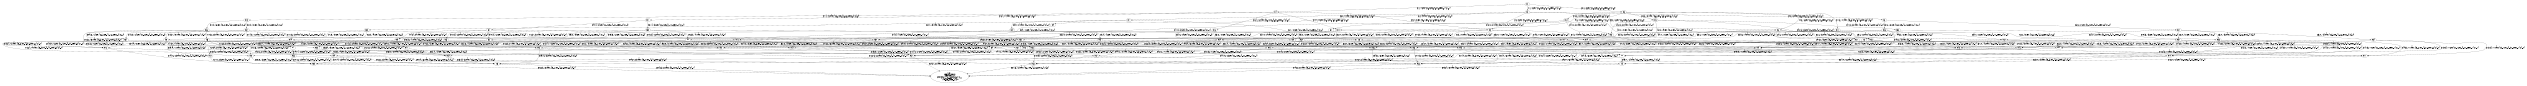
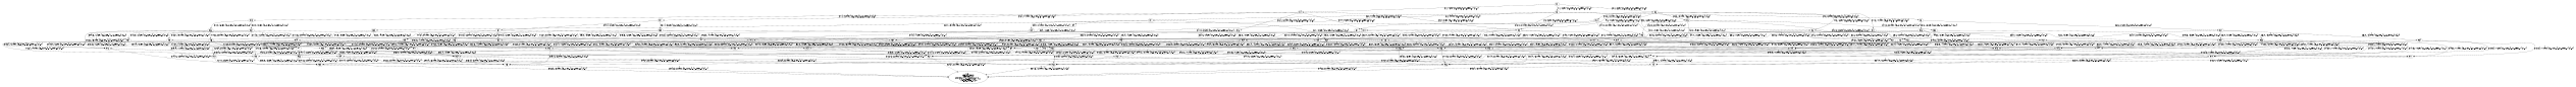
  digraph {
    n1 [label="82:\nGenerator: empty\nGenerated: 1`0\nConsumer: 1`({i=4,t=CON,c=3},3)++\n1`({i=5,t=CON,c=1},1)++\n1`({i=6,t=CON,c=2},2)\n"]
    N1
    N4
    N3
    N2
    N10
    N14
    N15
    N16
    N5
    N11
    N12
    N13
    N6
    N9
    N8
    N7
    N30
    N29
    N28
    N17
    N35
    N34
    N37
    N36
    N20
    N19
    N18
    N22
    N32
    N31
    N21
    N33
    N23
    N26
    N27
    N24
    N25
    N39
    N57
    N58
    N38
    N56
    N40
    N55
    N68
    N67
    N80
    N77
    N66
    N79
    N44
    N46
    N72
    N45
    N60
    N59
    N71
    N69
    N75
    N53
    N61
    N70
    N81
    N41
    N47
    N62
    N63
    N43
    N73
    N74
    N50
    N52
    N64
    N65
    N42
    N76
    N78
    N83
    N51
    N54
    N48
    N49
    N84
    N85
    N86
    N87
    N1 -> N4 [label="A3:1->4:gen: {p2=0,gen={i=2,t=GEN,c=1},p1=1}"]
    N1 -> N3 [label="A2:1->3:gen: {p2=0,gen={i=3,t=GEN,c=3},p1=3}"]
    N1 -> N2 [label="A1:1->2:gen: {p2=0,gen={i=1,t=GEN,c=2},p1=2}"]
    N4 -> N10 [label="A14:4->10:gen: {p2=1,gen={i=3,t=GEN,c=3},p1=3}"]
    N4 -> N14 [label="A16:4->14:trans: {p3=1,con={i=4,t=CON,c=3},p4=0}"]
    N4 -> N15 [label="A17:4->15:trans: {p3=1,con={i=6,t=CON,c=2},p4=0}"]
    N4 -> N16 [label="A18:4->16:trans: {p3=1,con={i=5,t=CON,c=1},p4=0}"]
    N4 -> N5 [label="A15:4->5:gen: {p2=1,gen={i=1,t=GEN,c=2},p1=2}"]
    N3 -> N10 [label="A9:3->10:gen: {p2=3,gen={i=2,t=GEN,c=1},p1=1}"]
    N3 -> N11 [label="A11:3->11:trans: {p3=3,con={i=4,t=CON,c=3},p4=0}"]
    N3 -> N12 [label="A12:3->12:trans: {p3=3,con={i=6,t=CON,c=2},p4=0}"]
    N3 -> N13 [label="A13:3->13:trans: {p3=3,con={i=5,t=CON,c=1},p4=0}"]
    N3 -> N6 [label="A10:3->6:gen: {p2=3,gen={i=1,t=GEN,c=2},p1=2}"]
    N2 -> N5 [label="A4:2->5:gen: {p2=2,gen={i=2,t=GEN,c=1},p1=1}"]
    N2 -> N6 [label="A5:2->6:gen: {p2=2,gen={i=3,t=GEN,c=3},p1=3}"]
    N2 -> N9 [label="A8:2->9:trans: {p3=2,con={i=6,t=CON,c=2},p4=0}"]
    N2 -> N8 [label="A7:2->8:trans: {p3=2,con={i=4,t=CON,c=3},p4=0}"]
    N2 -> N7 [label="A6:2->7:trans: {p3=2,con={i=5,t=CON,c=1},p4=0}"]
    N10 -> N30 [label="A38:10->30:trans: {p3=4,con={i=6,t=CON,c=2},p4=0}"]
    N10 -> N29 [label="A37:10->29:trans: {p3=4,con={i=5,t=CON,c=1},p4=0}"]
    N10 -> N28 [label="A36:10->28:trans: {p3=4,con={i=4,t=CON,c=3},p4=0}"]
    N10 -> N17 [label="A35:10->17:gen: {p2=4,gen={i=1,t=GEN,c=2},p1=2}"]
    N14 -> N35 [label="A50:14->35:gen: {p2=0,gen={i=1,t=GEN,c=2},p1=2}"]
    N14 -> N34 [label="A49:14->34:gen: {p2=0,gen={i=3,t=GEN,c=3},p1=3}"]
    N15 -> N37 [label="A52:15->37:gen: {p2=0,gen={i=1,t=GEN,c=2},p1=2}"]
    N15 -> N36 [label="A51:15->36:gen: {p2=0,gen={i=3,t=GEN,c=3},p1=3}"]
    N16 -> N29 [label="A54:16->29:gen: {p2=0,gen={i=3,t=GEN,c=3},p1=3}"]
    N16 -> N20 [label="A53:16->20:gen: {p2=0,gen={i=1,t=GEN,c=2},p1=2}"]
    N5 -> N17 [label="A19:5->17:gen: {p2=3,gen={i=3,t=GEN,c=3},p1=3}"]
    N5 -> N20 [label="A22:5->20:trans: {p3=3,con={i=5,t=CON,c=1},p4=0}"]
    N5 -> N19 [label="A21:5->19:trans: {p3=3,con={i=4,t=CON,c=3},p4=0}"]
    N5 -> N18 [label="A20:5->18:trans: {p3=3,con={i=6,t=CON,c=2},p4=0}"]
    N11 -> N28 [label="A40:11->28:gen: {p2=0,gen={i=2,t=GEN,c=1},p1=1}"]
    N11 -> N22 [label="A39:11->22:gen: {p2=0,gen={i=1,t=GEN,c=2},p1=2}"]
    N12 -> N30 [label="A41:12->30:gen: {p2=1,gen={i=2,t=GEN,c=1},p1=1}"]
    N12 -> N32 [label="A44:12->32:trans: {p3=1,con={i=5,t=CON,c=1},p4=0}"]
    N12 -> N31 [label="A43:12->31:trans: {p3=1,con={i=4,t=CON,c=3},p4=0}"]
    N12 -> N21 [label="A42:12->21:gen: {p2=1,gen={i=1,t=GEN,c=2},p1=2}"]
    N13 -> N29 [label="A46:13->29:gen: {p2=2,gen={i=2,t=GEN,c=1},p1=1}"]
    N13 -> N32 [label="A48:13->32:trans: {p3=2,con={i=6,t=CON,c=2},p4=0}"]
    N13 -> N33 [label="A47:13->33:trans: {p3=2,con={i=4,t=CON,c=3},p4=0}"]
    N13 -> N23 [label="A45:13->23:gen: {p2=2,gen={i=1,t=GEN,c=2},p1=2}"]
    N6 -> N17 [label="A23:6->17:gen: {p2=5,gen={i=2,t=GEN,c=1},p1=1}"]
    N6 -> N22 [label="A25:6->22:trans: {p3=5,con={i=4,t=CON,c=3},p4=0}"]
    N6 -> N21 [label="A24:6->21:trans: {p3=5,con={i=6,t=CON,c=2},p4=0}"]
    N6 -> N23 [label="A26:6->23:trans: {p3=5,con={i=5,t=CON,c=1},p4=0}"]
    N9 -> N18 [label="A33:9->18:gen: {p2=0,gen={i=2,t=GEN,c=1},p1=1}"]
    N8 -> N26 [label="A31:8->26:gen: {p2=0,gen={i=2,t=GEN,c=1},p1=1}"]
    N8 -> N27 [label="A32:8->27:gen: {p2=0,gen={i=3,t=GEN,c=3},p1=3}"]
    N7 -> N20 [label="A28:7->20:gen: {p2=1,gen={i=2,t=GEN,c=1},p1=1}"]
    N7 -> N24 [label="A29:7->24:trans: {p3=1,con={i=4,t=CON,c=3},p4=0}"]
    N7 -> N25 [label="A30:7->25:trans: {p3=1,con={i=6,t=CON,c=2},p4=0}"]
    N30 -> N39 [label="A92:30->39:gen: {p2=2,gen={i=1,t=GEN,c=2},p1=2}"]
    N30 -> N57 [label="A93:30->57:trans: {p3=2,con={i=5,t=CON,c=1},p4=0}"]
    N30 -> N58 [label="A94:30->58:trans: {p3=2,con={i=4,t=CON,c=3},p4=0}"]
    N29 -> N57 [label="A91:29->57:trans: {p3=3,con={i=6,t=CON,c=2},p4=0}"]
    N29 -> N38 [label="A89:29->38:gen: {p2=3,gen={i=1,t=GEN,c=2},p1=2}"]
    N29 -> N56 [label="A90:29->56:trans: {p3=3,con={i=4,t=CON,c=3},p4=0}"]
    N28 -> N56 [label="A88:28->56:trans: {p3=1,con={i=5,t=CON,c=1},p4=0}"]
    N28 -> N40 [label="A86:28->40:gen: {p2=1,gen={i=1,t=GEN,c=2},p1=2}"]
    N28 -> N55 [label="A87:28->55:trans: {p3=1,con={i=6,t=CON,c=2},p4=0}"]
    N17 -> N39 [label="A56:17->39:trans: {p3=6,con={i=6,t=CON,c=2},p4=0}"]
    N17 -> N38 [label="A55:17->38:trans: {p3=6,con={i=5,t=CON,c=1},p4=0}"]
    N17 -> N40 [label="A57:17->40:trans: {p3=6,con={i=4,t=CON,c=3},p4=0}"]
    N35 -> N19 [label="A107:35->19:trans: {p3=2,con={i=4,t=CON,c=3},p4=1}"]
    N35 -> N41 [label="A108:35->41:trans: {p3=2,con={i=6,t=CON,c=2},p4=0}"]
    N35 -> N47 [label="A106:35->47:trans: {p3=2,con={i=5,t=CON,c=1},p4=0}"]
    N35 -> N62 [label="A105:35->62:gen: {p2=2,gen={i=3,t=GEN,c=3},p1=3}"]
    N34 -> N28 [label="A103:34->28:trans: {p3=3,con={i=4,t=CON,c=3},p4=1}"]
    N34 -> N59 [label="A104:34->59:trans: {p3=3,con={i=6,t=CON,c=2},p4=0}"]
    N34 -> N62 [label="A101:34->62:gen: {p2=3,gen={i=1,t=GEN,c=2},p1=2}"]
    N34 -> N63 [label="A102:34->63:trans: {p3=3,con={i=5,t=CON,c=1},p4=0}"]
    N37 -> N18 [label="A114:37->18:trans: {p3=2,con={i=6,t=CON,c=2},p4=1}"]
    N37 -> N50 [label="A115:37->50:trans: {p3=2,con={i=5,t=CON,c=1},p4=0}"]
    N37 -> N52 [label="A116:37->52:trans: {p3=2,con={i=4,t=CON,c=3},p4=0}"]
    N37 -> N64 [label="A113:37->64:gen: {p2=2,gen={i=3,t=GEN,c=3},p1=3}"]
    N36 -> N30 [label="A111:36->30:trans: {p3=3,con={i=6,t=CON,c=2},p4=1}"]
    N36 -> N55 [label="A112:36->55:trans: {p3=3,con={i=4,t=CON,c=3},p4=0}"]
    N36 -> N64 [label="A109:36->64:gen: {p2=3,gen={i=1,t=GEN,c=2},p1=2}"]
    N36 -> N65 [label="A110:36->65:trans: {p3=3,con={i=5,t=CON,c=1},p4=0}"]
    N20 -> N38 [label="A62:20->38:gen: {p2=2,gen={i=3,t=GEN,c=3},p1=3}"]
    N20 -> N43 [label="A64:20->43:trans: {p3=2,con={i=4,t=CON,c=3},p4=0}"]
    N20 -> N42 [label="A63:20->42:trans: {p3=2,con={i=6,t=CON,c=2},p4=0}"]
    N19 -> N40 [label="A61:19->40:gen: {p2=0,gen={i=3,t=GEN,c=3},p1=3}"]
    N18 -> N39 [label="A58:18->39:gen: {p2=1,gen={i=3,t=GEN,c=3},p1=3}"]
    N18 -> N41 [label="A59:18->41:trans: {p3=1,con={i=4,t=CON,c=3},p4=0}"]
    N18 -> N42 [label="A60:18->42:trans: {p3=1,con={i=5,t=CON,c=1},p4=0}"]
    N22 -> N40 [label="A68:22->40:gen: {p2=2,gen={i=2,t=GEN,c=1},p1=1}"]
    N22 -> N44 [label="A69:22->44:trans: {p3=2,con={i=6,t=CON,c=2},p4=0}"]
    N22 -> N46 [label="A70:22->46:trans: {p3=2,con={i=5,t=CON,c=1},p4=0}"]
    N32 -> N57 [label="A98:32->57:gen: {p2=0,gen={i=2,t=GEN,c=1},p1=1}"]
    N32 -> N45 [label="A97:32->45:gen: {p2=0,gen={i=1,t=GEN,c=2},p1=2}"]
    N31 -> N60 [label="A96:31->60:gen: {p2=0,gen={i=1,t=GEN,c=2},p1=2}"]
    N31 -> N59 [label="A95:31->59:gen: {p2=0,gen={i=2,t=GEN,c=1},p1=1}"]
    N21 -> N39 [label="A65:21->39:gen: {p2=3,gen={i=2,t=GEN,c=1},p1=1}"]
    N21 -> N44 [label="A66:21->44:trans: {p3=3,con={i=4,t=CON,c=3},p4=0}"]
    N21 -> N45 [label="A67:21->45:trans: {p3=3,con={i=5,t=CON,c=1},p4=0}"]
    N33 -> N53 [label="A100:33->53:gen: {p2=0,gen={i=1,t=GEN,c=2},p1=2}"]
    N33 -> N61 [label="A99:33->61:gen: {p2=0,gen={i=2,t=GEN,c=1},p1=1}"]
-   N21 -> N38 [label="A71:23->38:gen: {p2=4,gen={i=2,t=GEN,c=1},p1=1}"]
+   N23 -> N38 [label="A71:23->38:gen: {p2=4,gen={i=2,t=GEN,c=1},p1=1}"]
    N23 -> N46 [label="A73:23->46:trans: {p3=4,con={i=4,t=CON,c=3},p4=0}"]
    N23 -> N45 [label="A72:23->45:trans: {p3=4,con={i=6,t=CON,c=2},p4=0}"]
    N26 -> N19 [label="A80:26->19:trans: {p3=1,con={i=4,t=CON,c=3},p4=2}"]
    N26 -> N43 [label="A79:26->43:trans: {p3=1,con={i=5,t=CON,c=1},p4=0}"]
    N26 -> N52 [label="A81:26->52:trans: {p3=1,con={i=6,t=CON,c=2},p4=0}"]
    N26 -> N51 [label="A78:26->51:gen: {p2=1,gen={i=3,t=GEN,c=3},p1=3}"]
    N27 -> N22 [label="A84:27->22:trans: {p3=3,con={i=4,t=CON,c=3},p4=2}"]
    N27 -> N53 [label="A83:27->53:trans: {p3=3,con={i=5,t=CON,c=1},p4=0}"]
    N27 -> N51 [label="A82:27->51:gen: {p2=3,gen={i=2,t=GEN,c=1},p1=1}"]
    N27 -> N54 [label="A85:27->54:trans: {p3=3,con={i=6,t=CON,c=2},p4=0}"]
    N24 -> N47 [label="A74:24->47:gen: {p2=0,gen={i=2,t=GEN,c=1},p1=1}"]
    N24 -> N48 [label="A75:24->48:gen: {p2=0,gen={i=3,t=GEN,c=3},p1=3}"]
    N25 -> N50 [label="A77:25->50:gen: {p2=0,gen={i=2,t=GEN,c=1},p1=1}"]
    N25 -> N49 [label="A76:25->49:gen: {p2=0,gen={i=3,t=GEN,c=3},p1=3}"]
    N39 -> N68 [label="A120:39->68:trans: {p3=4,con={i=4,t=CON,c=3},p4=0}"]
    N39 -> N67 [label="A119:39->67:trans: {p3=4,con={i=5,t=CON,c=1},p4=0}"]
    N57 -> N67 [label="A155:57->67:gen: {p2=1,gen={i=1,t=GEN,c=2},p1=2}"]
    N57 -> N80 [label="A156:57->80:trans: {p3=1,con={i=4,t=CON,c=3},p4=0}"]
    N58 -> N77 [label="A157:58->77:gen: {p2=0,gen={i=1,t=GEN,c=2},p1=2}"]
    N38 -> N67 [label="A118:38->67:trans: {p3=5,con={i=6,t=CON,c=2},p4=0}"]
    N38 -> N66 [label="A117:38->66:trans: {p3=5,con={i=4,t=CON,c=3},p4=0}"]
    N56 -> N66 [label="A154:56->66:gen: {p2=0,gen={i=1,t=GEN,c=2},p1=2}"]
    N40 -> N68 [label="A121:40->68:trans: {p3=3,con={i=6,t=CON,c=2},p4=0}"]
    N40 -> N66 [label="A122:40->66:trans: {p3=3,con={i=5,t=CON,c=1},p4=0}"]
    N55 -> N79 [label="A153:55->79:gen: {p2=0,gen={i=1,t=GEN,c=2},p1=2}"]
    N68 -> n1 [label="A181:68->82:trans: {p3=1,con={i=5,t=CON,c=1},p4=0}"]
    N67 -> n1 [label="A180:67->82:trans: {p3=3,con={i=4,t=CON,c=3},p4=0}"]
    N80 -> N83 [label="A202:80->83:gen: {p2=0,gen={i=1,t=GEN,c=2},p1=2}"]
    N77 -> N68 [label="A196:77->68:trans: {p3=2,con={i=4,t=CON,c=3},p4=2}"]
    N77 -> N84 [label="A195:77->84:trans: {p3=2,con={i=5,t=CON,c=1},p4=0}"]
    N66 -> n1 [label="A179:66->82:trans: {p3=2,con={i=6,t=CON,c=2},p4=0}"]
    N79 -> N68 [label="A200:79->68:trans: {p3=2,con={i=6,t=CON,c=2},p4=1}"]
    N79 -> N85 [label="A201:79->85:trans: {p3=2,con={i=5,t=CON,c=1},p4=0}"]
    N44 -> N68 [label="A126:44->68:gen: {p2=0,gen={i=2,t=GEN,c=1},p1=1}"]
    N46 -> N66 [label="A129:46->66:gen: {p2=1,gen={i=2,t=GEN,c=1},p1=1}"]
    N46 -> N72 [label="A130:46->72:trans: {p3=1,con={i=6,t=CON,c=2},p4=0}"]
    N72 -> N85 [label="A187:72->85:gen: {p2=0,gen={i=2,t=GEN,c=1},p1=1}"]
    N45 -> N67 [label="A127:45->67:gen: {p2=2,gen={i=2,t=GEN,c=1},p1=1}"]
    N45 -> N71 [label="A128:45->71:trans: {p3=2,con={i=4,t=CON,c=3},p4=0}"]
    N60 -> N44 [label="A162:60->44:trans: {p3=2,con={i=4,t=CON,c=3},p4=1}"]
    N60 -> N69 [label="A161:60->69:gen: {p2=2,gen={i=2,t=GEN,c=1},p1=1}"]
    N60 -> N75 [label="A163:60->75:trans: {p3=2,con={i=5,t=CON,c=1},p4=0}"]
    N59 -> N58 [label="A159:59->58:trans: {p3=1,con={i=4,t=CON,c=3},p4=1}"]
    N59 -> N80 [label="A160:59->80:trans: {p3=1,con={i=5,t=CON,c=1},p4=0}"]
    N59 -> N69 [label="A158:59->69:gen: {p2=1,gen={i=1,t=GEN,c=2},p1=2}"]
    N71 -> N84 [label="A186:71->84:gen: {p2=0,gen={i=2,t=GEN,c=1},p1=1}"]
+   N69 -> N68 [label="A182:69->68:trans: {p3=3,con={i=4,t=CON,c=3},p4=1}"]
    N69 -> N83 [label="A183:69->83:trans: {p3=3,con={i=5,t=CON,c=1},p4=0}"]
    N75 -> N71 [label="A192:75->71:trans: {p3=1,con={i=4,t=CON,c=3},p4=1}"]
    N75 -> N83 [label="A191:75->83:gen: {p2=1,gen={i=2,t=GEN,c=1},p1=1}"]
    N53 -> N46 [label="A148:53->46:trans: {p3=2,con={i=4,t=CON,c=3},p4=2}"]
    N53 -> N71 [label="A149:53->71:trans: {p3=2,con={i=6,t=CON,c=2},p4=0}"]
    N53 -> N70 [label="A147:53->70:gen: {p2=2,gen={i=2,t=GEN,c=1},p1=1}"]
    N61 -> N56 [label="A165:61->56:trans: {p3=1,con={i=4,t=CON,c=3},p4=2}"]
    N61 -> N70 [label="A164:61->70:gen: {p2=1,gen={i=1,t=GEN,c=2},p1=2}"]
    N61 -> N81 [label="A166:61->81:trans: {p3=1,con={i=6,t=CON,c=2},p4=0}"]
    N70 -> N66 [label="A184:70->66:trans: {p3=3,con={i=4,t=CON,c=3},p4=2}"]
    N70 -> N84 [label="A185:70->84:trans: {p3=3,con={i=6,t=CON,c=2},p4=0}"]
    N81 -> N87 [label="A203:81->87:gen: {p2=0,gen={i=1,t=GEN,c=2},p1=2}"]
    N41 -> N69 [label="A123:41->69:gen: {p2=0,gen={i=3,t=GEN,c=3},p1=3}"]
    N47 -> N43 [label="A132:47->43:trans: {p3=1,con={i=4,t=CON,c=3},p4=1}"]
    N47 -> N73 [label="A131:47->73:gen: {p2=1,gen={i=3,t=GEN,c=3},p1=3}"]
    N47 -> N74 [label="A133:47->74:trans: {p3=1,con={i=6,t=CON,c=2},p4=0}"]
    N62 -> N40 [label="A169:62->40:trans: {p3=5,con={i=4,t=CON,c=3},p4=1}"]
    N62 -> N69 [label="A167:62->69:trans: {p3=5,con={i=6,t=CON,c=2},p4=0}"]
    N62 -> N73 [label="A168:62->73:trans: {p3=5,con={i=5,t=CON,c=1},p4=0}"]
    N63 -> N56 [label="A171:63->56:trans: {p3=2,con={i=4,t=CON,c=3},p4=1}"]
    N63 -> N80 [label="A172:63->80:trans: {p3=2,con={i=6,t=CON,c=2},p4=0}"]
    N63 -> N73 [label="A170:63->73:gen: {p2=2,gen={i=1,t=GEN,c=2},p1=2}"]
    N43 -> N70 [label="A125:43->70:gen: {p2=0,gen={i=3,t=GEN,c=3},p1=3}"]
    N73 -> N66 [label="A188:73->66:trans: {p3=4,con={i=4,t=CON,c=3},p4=1}"]
    N73 -> N83 [label="A189:73->83:trans: {p3=4,con={i=6,t=CON,c=2},p4=0}"]
    N74 -> N86 [label="A190:74->86:gen: {p2=0,gen={i=3,t=GEN,c=3},p1=3}"]
    N50 -> N74 [label="A141:50->74:trans: {p3=1,con={i=4,t=CON,c=3},p4=0}"]
    N50 -> N42 [label="A142:50->42:trans: {p3=1,con={i=6,t=CON,c=2},p4=1}"]
    N50 -> N76 [label="A140:50->76:gen: {p2=1,gen={i=3,t=GEN,c=3},p1=3}"]
    N52 -> N78 [label="A146:52->78:gen: {p2=0,gen={i=3,t=GEN,c=3},p1=3}"]
    N64 -> N39 [label="A174:64->39:trans: {p3=5,con={i=6,t=CON,c=2},p4=1}"]
    N64 -> N79 [label="A173:64->79:trans: {p3=5,con={i=4,t=CON,c=3},p4=0}"]
    N64 -> N76 [label="A175:64->76:trans: {p3=5,con={i=5,t=CON,c=1},p4=0}"]
    N65 -> N57 [label="A177:65->57:trans: {p3=2,con={i=6,t=CON,c=2},p4=1}"]
    N65 -> N81 [label="A178:65->81:trans: {p3=2,con={i=4,t=CON,c=3},p4=0}"]
    N65 -> N76 [label="A176:65->76:gen: {p2=2,gen={i=1,t=GEN,c=2},p1=2}"]
    N42 -> N67 [label="A124:42->67:gen: {p2=0,gen={i=3,t=GEN,c=3},p1=3}"]
    N76 -> N67 [label="A193:76->67:trans: {p3=4,con={i=6,t=CON,c=2},p4=1}"]
    N76 -> N85 [label="A194:76->85:trans: {p3=4,con={i=4,t=CON,c=3},p4=0}"]
    N78 -> N77 [label="A198:78->77:trans: {p3=3,con={i=6,t=CON,c=2},p4=1}"]
    N78 -> N79 [label="A197:78->79:trans: {p3=3,con={i=4,t=CON,c=3},p4=2}"]
    N78 -> N87 [label="A199:78->87:trans: {p3=3,con={i=5,t=CON,c=1},p4=0}"]
    N83 -> n1 [label="A204:83->82:trans: {p3=2,con={i=4,t=CON,c=3},p4=1}"]
    N51 -> N40 [label="A143:51->40:trans: {p3=4,con={i=4,t=CON,c=3},p4=2}"]
    N51 -> N77 [label="A145:51->77:trans: {p3=4,con={i=6,t=CON,c=2},p4=0}"]
    N51 -> N70 [label="A144:51->70:trans: {p3=4,con={i=5,t=CON,c=1},p4=0}"]
    N54 -> N77 [label="A150:54->77:gen: {p2=1,gen={i=2,t=GEN,c=1},p1=1}"]
    N54 -> N44 [label="A152:54->44:trans: {p3=1,con={i=4,t=CON,c=3},p4=2}"]
    N54 -> N71 [label="A151:54->71:trans: {p3=1,con={i=5,t=CON,c=1},p4=0}"]
    N48 -> N46 [label="A135:48->46:trans: {p3=3,con={i=4,t=CON,c=3},p4=1}"]
    N48 -> N75 [label="A136:48->75:trans: {p3=3,con={i=6,t=CON,c=2},p4=0}"]
    N48 -> N73 [label="A134:48->73:gen: {p2=3,gen={i=2,t=GEN,c=1},p1=1}"]
    N49 -> N72 [label="A139:49->72:trans: {p3=3,con={i=4,t=CON,c=3},p4=0}"]
    N49 -> N45 [label="A138:49->45:trans: {p3=3,con={i=6,t=CON,c=2},p4=1}"]
    N49 -> N76 [label="A137:49->76:gen: {p2=3,gen={i=2,t=GEN,c=1},p1=1}"]
    N84 -> n1 [label="A205:84->82:trans: {p3=1,con={i=4,t=CON,c=3},p4=2}"]
    N85 -> n1 [label="A206:85->82:trans: {p3=1,con={i=6,t=CON,c=2},p4=1}"]
    N86 -> N83 [label="A208:86->83:trans: {p3=3,con={i=6,t=CON,c=2},p4=1}"]
    N86 -> N85 [label="A207:86->85:trans: {p3=3,con={i=4,t=CON,c=3},p4=1}"]
    N87 -> N84 [label="A210:87->84:trans: {p3=2,con={i=6,t=CON,c=2},p4=1}"]
    N87 -> N85 [label="A209:87->85:trans: {p3=2,con={i=4,t=CON,c=3},p4=2}"]
  }
